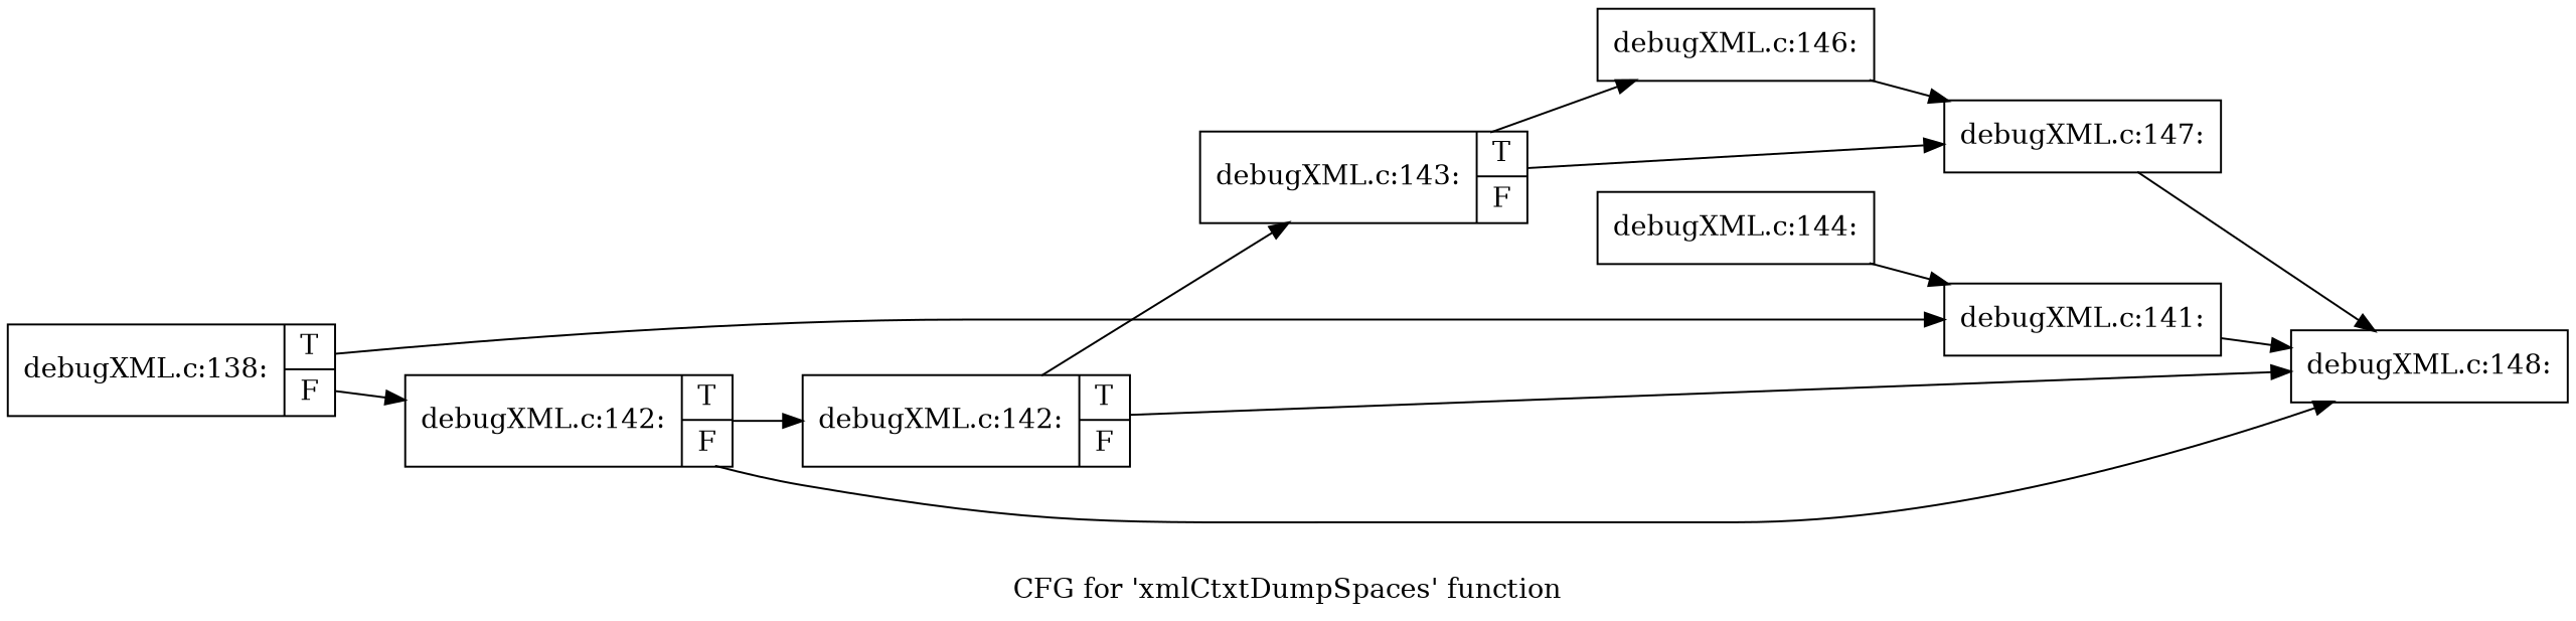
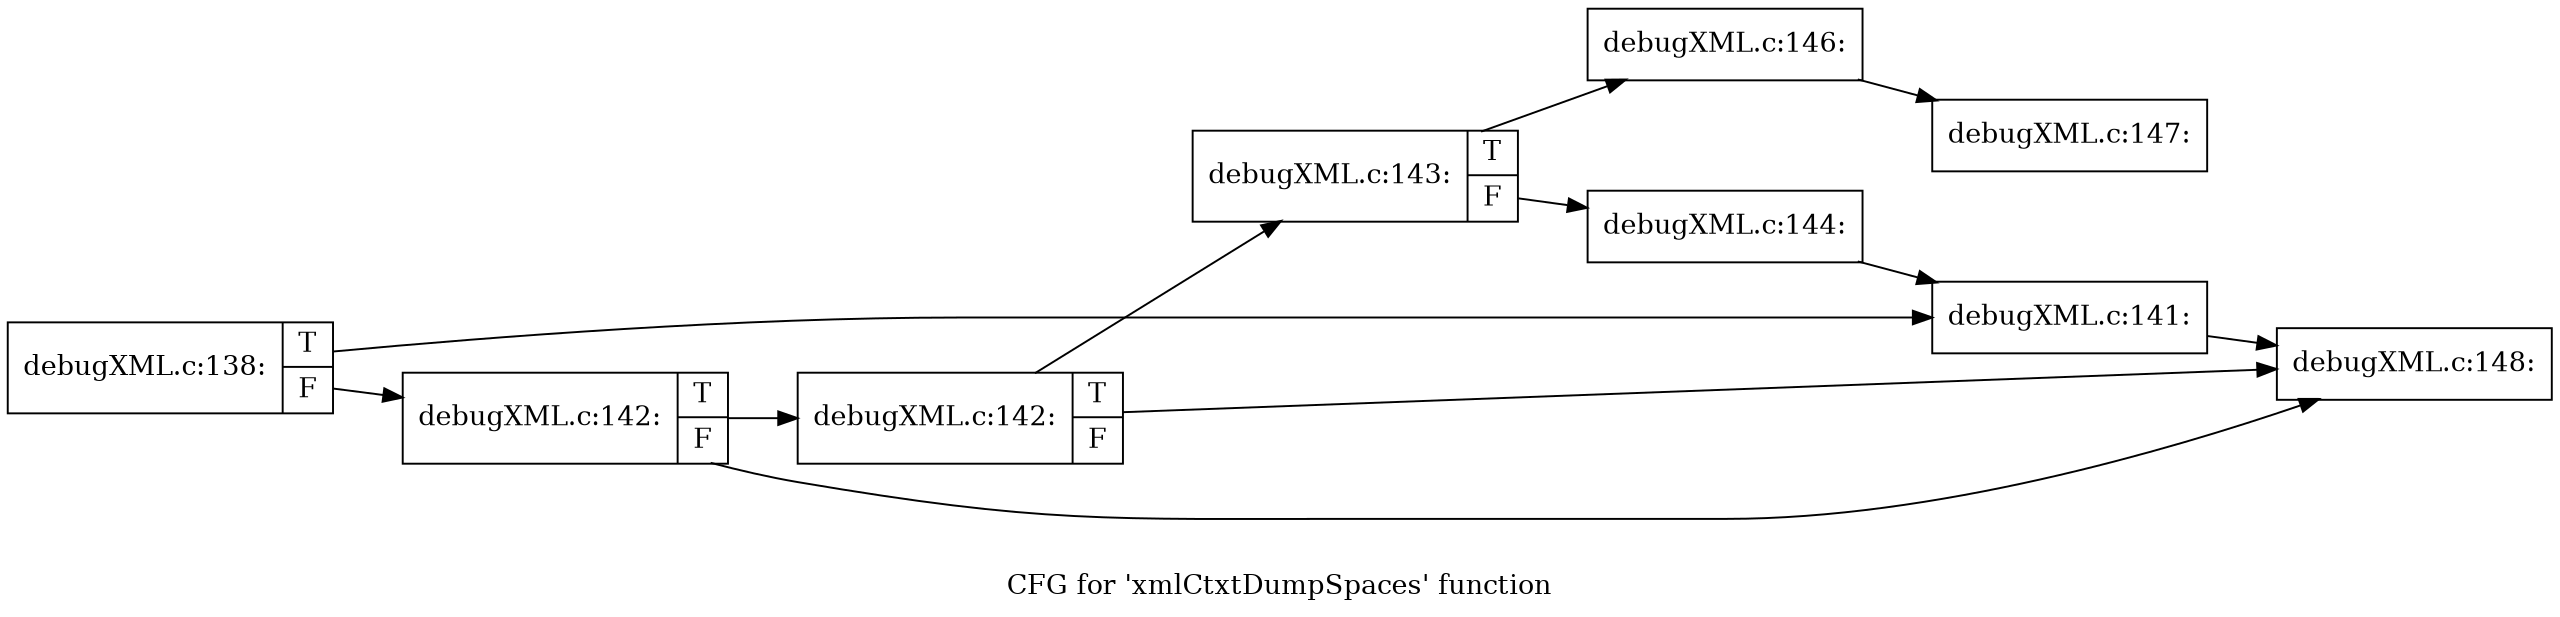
  digraph {
    label="CFG for 'xmlCtxtDumpSpaces' function"
    rankdir=LR
    node [shape=record]
    n1 [label="{debugXML.c:138:|{<s0>T|<s1>F}}"]
    n2 [label="{debugXML.c:141:}"]
    n3 [label="{debugXML.c:142:|{<s0>T|<s1>F}}"]
    n4 [label="{debugXML.c:148:}"]
    n5 [label="{debugXML.c:142:|{<s0>T|<s1>F}}"]
    n6 [label="{debugXML.c:143:|{<s0>T|<s1>F}}"]
    n7 [label="{debugXML.c:144:}"]
    n8 [label="{debugXML.c:146:}"]
    n9 [label="{debugXML.c:147:}"]
    n1 -> n2
    n1 -> n3
    n2 -> n4
    n3 -> n4
    n3 -> n5
    n5 -> n4
    n5 -> n6
-   n6 -> n9
+   n6 -> n7
    n6 -> n8
    n7 -> n2
    n8 -> n9
-   n9 -> n4
  }
